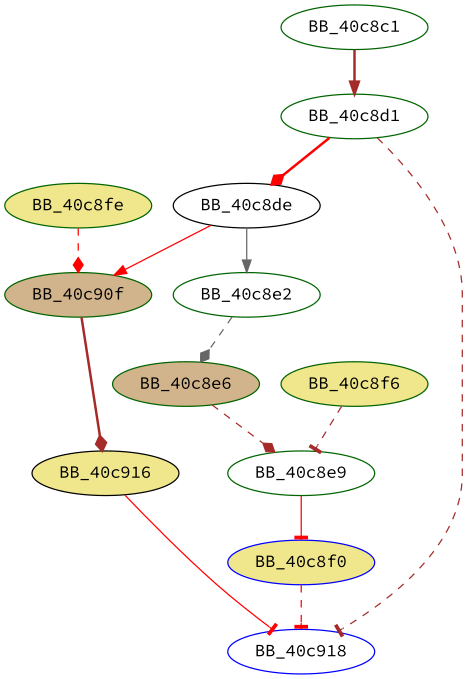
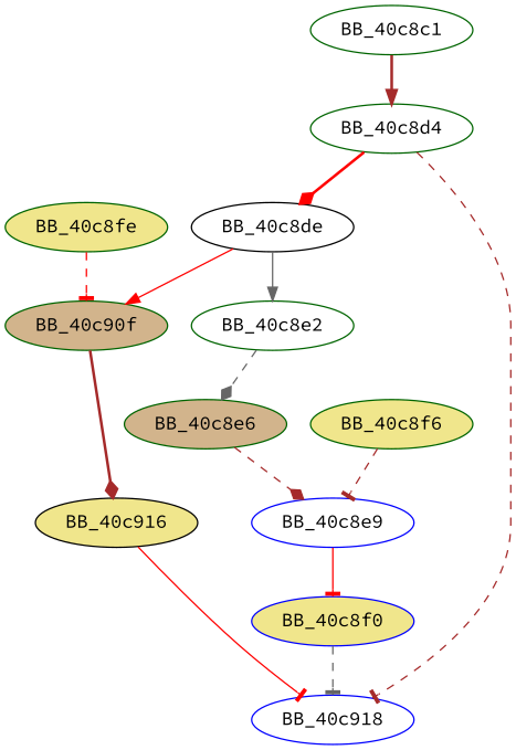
  digraph {
    fontname="Source Code Pro"
    node [color=darkgreen fillcolor=white fontname="Source Code Pro" style=filled]
    edge [arrowhead=diamond color=red fontname="Source Code Pro" style=dashed]
    BB_40c8c1
-   BB_40c8d4 [label=BB_40c8d1]
+   BB_40c8d4
    BB_40c8de [color=black]
    BB_40c918 [color=blue]
    BB_40c90f [fillcolor=tan]
    BB_40c8e2
    BB_40c916 [color=black fillcolor=khaki]
    BB_40c8e6 [fillcolor=tan]
-   BB_40c8e9
+   BB_40c8e9 [color=blue]
    BB_40c8f0 [color=blue fillcolor=khaki]
    BB_40c8f6 [fillcolor=khaki]
    BB_40c8fe [fillcolor=khaki]
    BB_40c8c1 -> BB_40c8d4 [arrowhead=normal color=brown style=bold]
    BB_40c8d4 -> BB_40c8de [style=bold]
    BB_40c8d4 -> BB_40c918 [arrowhead=tee color=brown]
    BB_40c8de -> BB_40c90f [arrowhead=normal style=solid]
    BB_40c8de -> BB_40c8e2 [arrowhead=normal color=gray40 style=solid]
    BB_40c90f -> BB_40c916 [color=brown style=bold]
    BB_40c8e2 -> BB_40c8e6 [color=gray40]
    BB_40c916 -> BB_40c918 [arrowhead=tee style=solid]
    BB_40c8e6 -> BB_40c8e9 [color=brown]
    BB_40c8e9 -> BB_40c8f0 [arrowhead=tee style=solid]
-   BB_40c8f0 -> BB_40c918 [arrowhead=tee]
+   BB_40c8f0 -> BB_40c918 [arrowhead=tee color=gray40]
    BB_40c8f6 -> BB_40c8e9 [arrowhead=tee color=brown]
-   BB_40c8fe -> BB_40c90f
+   BB_40c8fe -> BB_40c90f [arrowhead=tee]
  }
